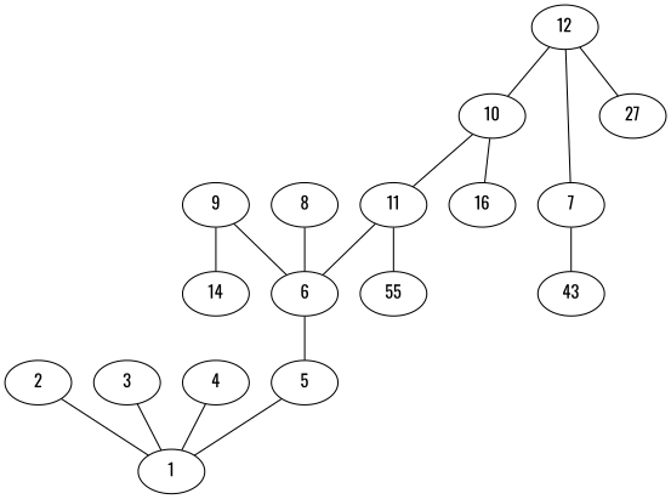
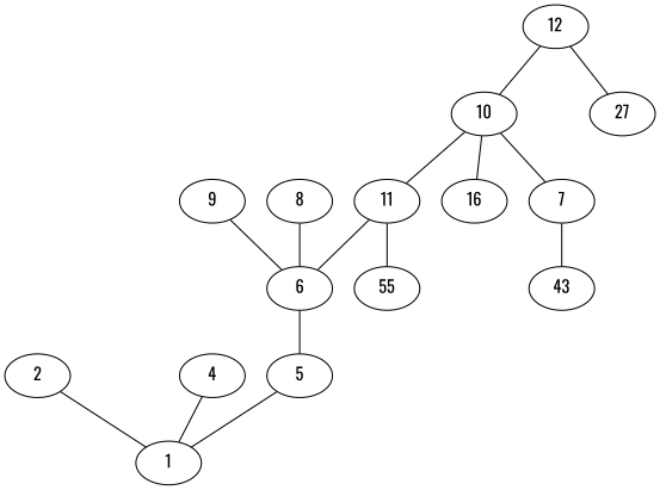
  graph {
    fontname=Oswald
    node [chem=C fontname=Oswald]
    edge [fontname=Oswald valence=1]
    2 [chem=F]
    1
-   3 [chem=F]
    4 [chem=F]
    5
    6
    n7 [chem=H label=43]
    7
    8 [chem=Cl]
    9
-   14 [chem=H]
    10
    11
    16 [chem=H]
    n15 [chem=H label=55]
    12 [chem=N]
    n17 [chem=H label=27]
    2 -- 1
-   3 -- 1
    4 -- 1
    5 -- 1
    6 -- 5 [valence=2]
    7 -- n7
    8 -- 6
    9 -- 6
-   9 -- 14
-   12 -- 7 [valence=2]
+   10 -- 7 [valence=2]
    10 -- 11
    10 -- 16
    11 -- 6 [valence=2]
    11 -- n15
    12 -- 10
    12 -- n17
  }
